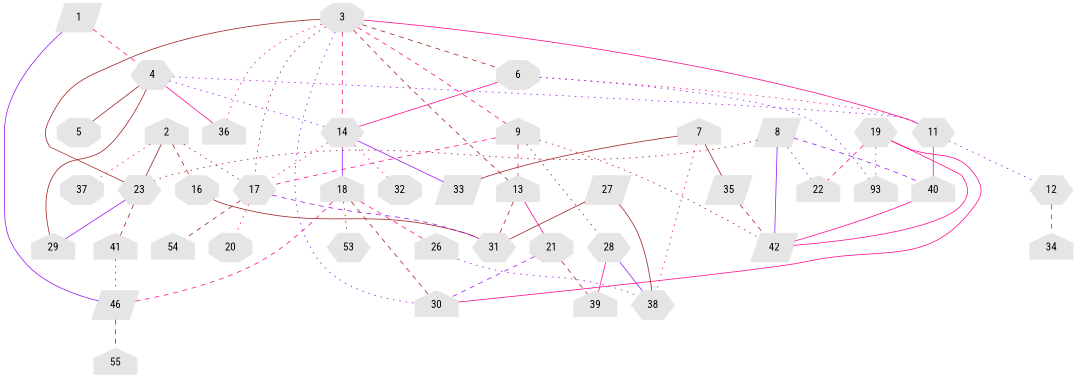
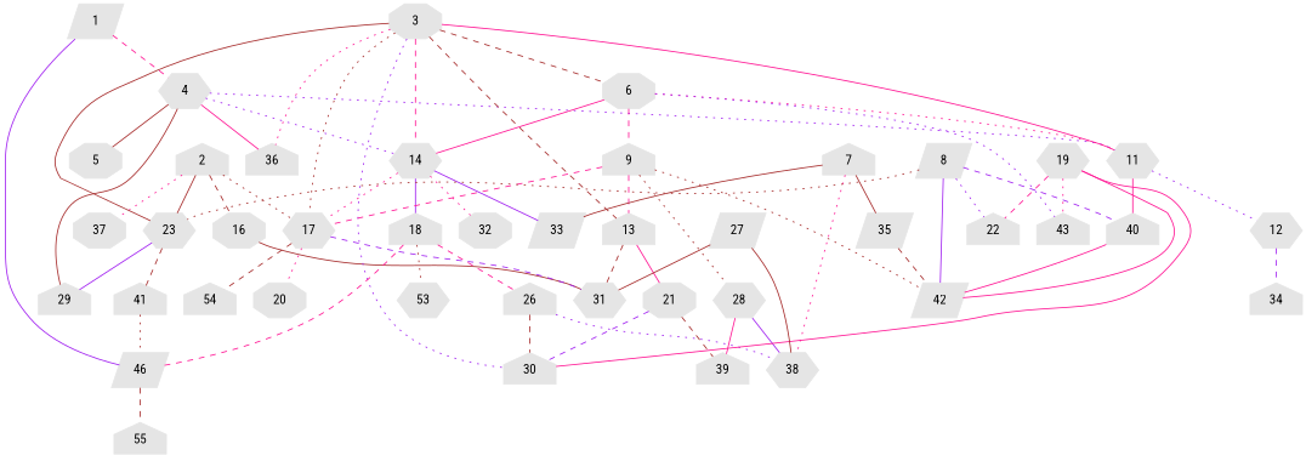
  graph {
    fontname="Roboto Condensed"
    node [color=gray90 fontname="Roboto Condensed" shape=house style=filled]
    edge [color=brown fontname="Roboto Condensed" style=solid weight=1.0]
    1 [shape=parallelogram]
    4 [shape=hexagon]
    46 [shape=parallelogram]
    11 [shape=hexagon]
    14 [shape=hexagon]
    36
    5 [shape=octagon]
    29
    55
    16 [shape=octagon]
    2
    17 [shape=hexagon]
    23 [shape=hexagon]
    37 [shape=octagon]
    31 [shape=hexagon]
    20 [shape=octagon]
    54
    41
    3 [shape=octagon]
    6 [shape=octagon]
    9
    13
    30
-   43 [label=93]
+   43
    42 [shape=parallelogram]
    28 [shape=hexagon]
    40
    12 [shape=hexagon]
    21 [shape=octagon]
    33 [shape=parallelogram]
    18
    32 [shape=octagon]
    7
    35 [shape=parallelogram]
    38 [shape=hexagon]
    8 [shape=parallelogram]
    22
    39
    34
    26
    53 [shape=hexagon]
    19 [shape=hexagon]
    27 [shape=parallelogram]
    1 -- 4 [color=deeppink style=dashed]
    1 -- 46 [color=purple]
    4 -- 11 [color=purple style=dotted]
    4 -- 14 [color=purple style=dotted]
    4 -- 36 [color=deeppink]
    4 -- 5
    4 -- 29
    46 -- 55 [style=dashed]
    11 -- 40 [color=deeppink]
    11 -- 12 [color=purple style=dotted]
    14 -- 17 [color=deeppink style=dotted]
    14 -- 33 [color=purple]
    14 -- 18 [color=purple]
    14 -- 32 [color=deeppink style=dotted]
    16 -- 31
    2 -- 16 [style=dashed]
    2 -- 17 [style=dotted weight=2.0]
    2 -- 23
    2 -- 37 [color=deeppink style=dotted]
    17 -- 31 [color=purple style=dashed]
    17 -- 20 [color=deeppink style=dotted]
    17 -- 54 [style=dashed]
    23 -- 29 [color=purple]
    23 -- 41 [style=dashed]
    41 -- 46 [style=dotted]
    3 -- 11 [color=deeppink]
    3 -- 14 [color=deeppink style=dashed weight=3.0]
    3 -- 36 [color=deeppink style=dotted]
    3 -- 17 [style=dotted weight=2.0]
    3 -- 23
    3 -- 6 [style=dashed]
-   3 -- 9 [color=deeppink style=dashed]
+   6 -- 9 [color=deeppink style=dashed]
    3 -- 13 [style=dashed]
    3 -- 30 [color=purple style=dotted]
    6 -- 11 [color=deeppink style=dotted]
    6 -- 14 [color=deeppink]
    6 -- 43 [color=purple style=dotted]
    9 -- 17 [color=deeppink style=dashed]
    9 -- 13 [color=deeppink style=dashed]
    9 -- 42 [style=dotted]
    9 -- 28 [style=dotted]
    13 -- 31 [style=dashed]
    13 -- 21 [color=deeppink]
    28 -- 38 [color=purple]
    28 -- 39 [color=deeppink weight=2.0]
    40 -- 42 [color=deeppink]
    12 -- 34 [color=purple style=dashed]
    21 -- 30 [color=purple style=dashed]
    21 -- 39 [style=dashed]
    18 -- 46 [color=deeppink style=dashed]
-   18 -- 30 [style=dashed]
+   26 -- 30 [style=dashed]
    18 -- 26 [color=deeppink style=dashed weight=2.0]
    18 -- 53 [style=dotted]
    7 -- 33
    7 -- 35 [weight=2.0]
    7 -- 38 [color=deeppink style=dotted]
    35 -- 42 [style=dashed]
    8 -- 23 [style=dotted]
    8 -- 42 [color=purple]
    8 -- 40 [color=purple style=dashed]
    8 -- 22 [color=purple style=dotted]
    26 -- 38 [color=purple style=dotted]
    19 -- 30 [color=deeppink]
    19 -- 43 [color=deeppink style=dotted]
    19 -- 42 [color=deeppink]
    19 -- 22 [color=deeppink style=dashed]
    27 -- 31 [weight=3.0]
    27 -- 38
  }
